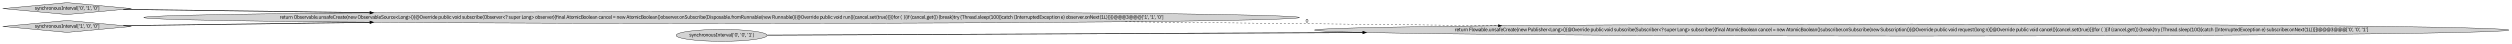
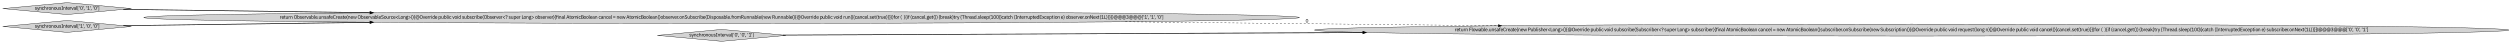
  digraph {
    rankdir=LR
    fontname="IBM Plex Sans"
    node [fillcolor=lightgray shape=diamond style=filled fontname="IBM Plex Sans"]
    edge [style=bold fontname="IBM Plex Sans"]
    n1 [label="synchronousInterval['0', '1', '0']"]
    n2 [label="return Observable.unsafeCreate(new ObservableSource<Long>(){@Override public void subscribe(Observer<? super Long> observer){final AtomicBoolean cancel = new AtomicBoolean()observer.onSubscribe(Disposable.fromRunnable(new Runnable(){@Override public void run(){cancel.set(true)}}))for (  ){if (cancel.get()) {break}try {Thread.sleep(100)}catch (InterruptedException e) observer.onNext(1L)}}})@@@3@@@['1', '1', '0']" shape=ellipse]
    n3 [label="synchronousInterval['1', '0', '0']"]
-   n4 [label="synchronousInterval['0', '0', '1']" shape=ellipse]
+   n4 [label="synchronousInterval['0', '0', '1']"]
    n5 [label="return Flowable.unsafeCreate(new Publisher<Long>(){@Override public void subscribe(Subscriber<? super Long> subscriber){final AtomicBoolean cancel = new AtomicBoolean()subscriber.onSubscribe(new Subscription(){@Override public void request(long n){}@Override public void cancel(){cancel.set(true)}})for (  ){if (cancel.get()) {break}try {Thread.sleep(100)}catch (InterruptedException e) subscriber.onNext(1L)}}})@@@3@@@['0', '0', '1']" shape=ellipse]
    n1 -> n2
    n2 -> n5 [label=0 style=dashed]
    n3 -> n2
    n4 -> n5
  }
